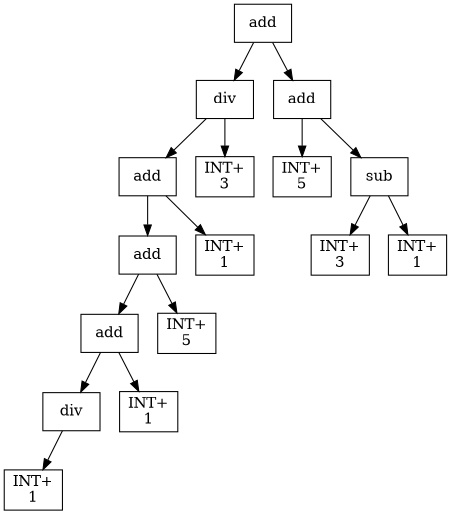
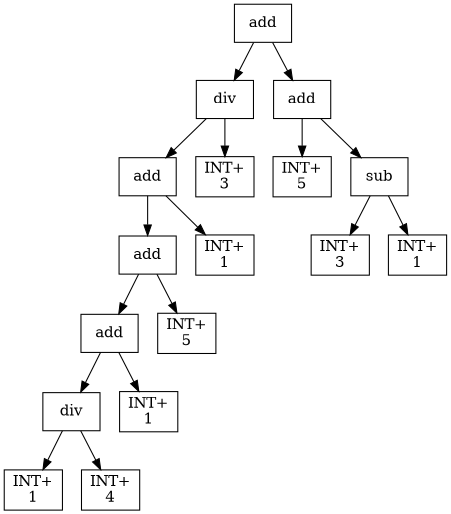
  digraph {
    node [shape=box]
    n1 [label=add]
    n2 [label=div]
    n3 [label=add]
    n4 [label=add]
    n5 [label="INT+\n3"]
    n6 [label=add]
    n7 [label="INT+\n1"]
    n8 [label=add]
    n9 [label="INT+\n5"]
    n10 [label=div]
    n11 [label="INT+\n1"]
    n12 [label="INT+\n1"]
+   n13 [label="INT+\n4"]
    n14 [label="INT+\n5"]
    n15 [label=sub]
    n16 [label="INT+\n3"]
    n17 [label="INT+\n1"]
    n1 -> n2
    n1 -> n3
    n2 -> n4
    n2 -> n5
    n3 -> n14
    n3 -> n15
    n4 -> n6
    n4 -> n7
    n6 -> n8
    n6 -> n9
    n8 -> n10
    n8 -> n11
    n10 -> n12
+   n10 -> n13
    n15 -> n16
    n15 -> n17
  }
